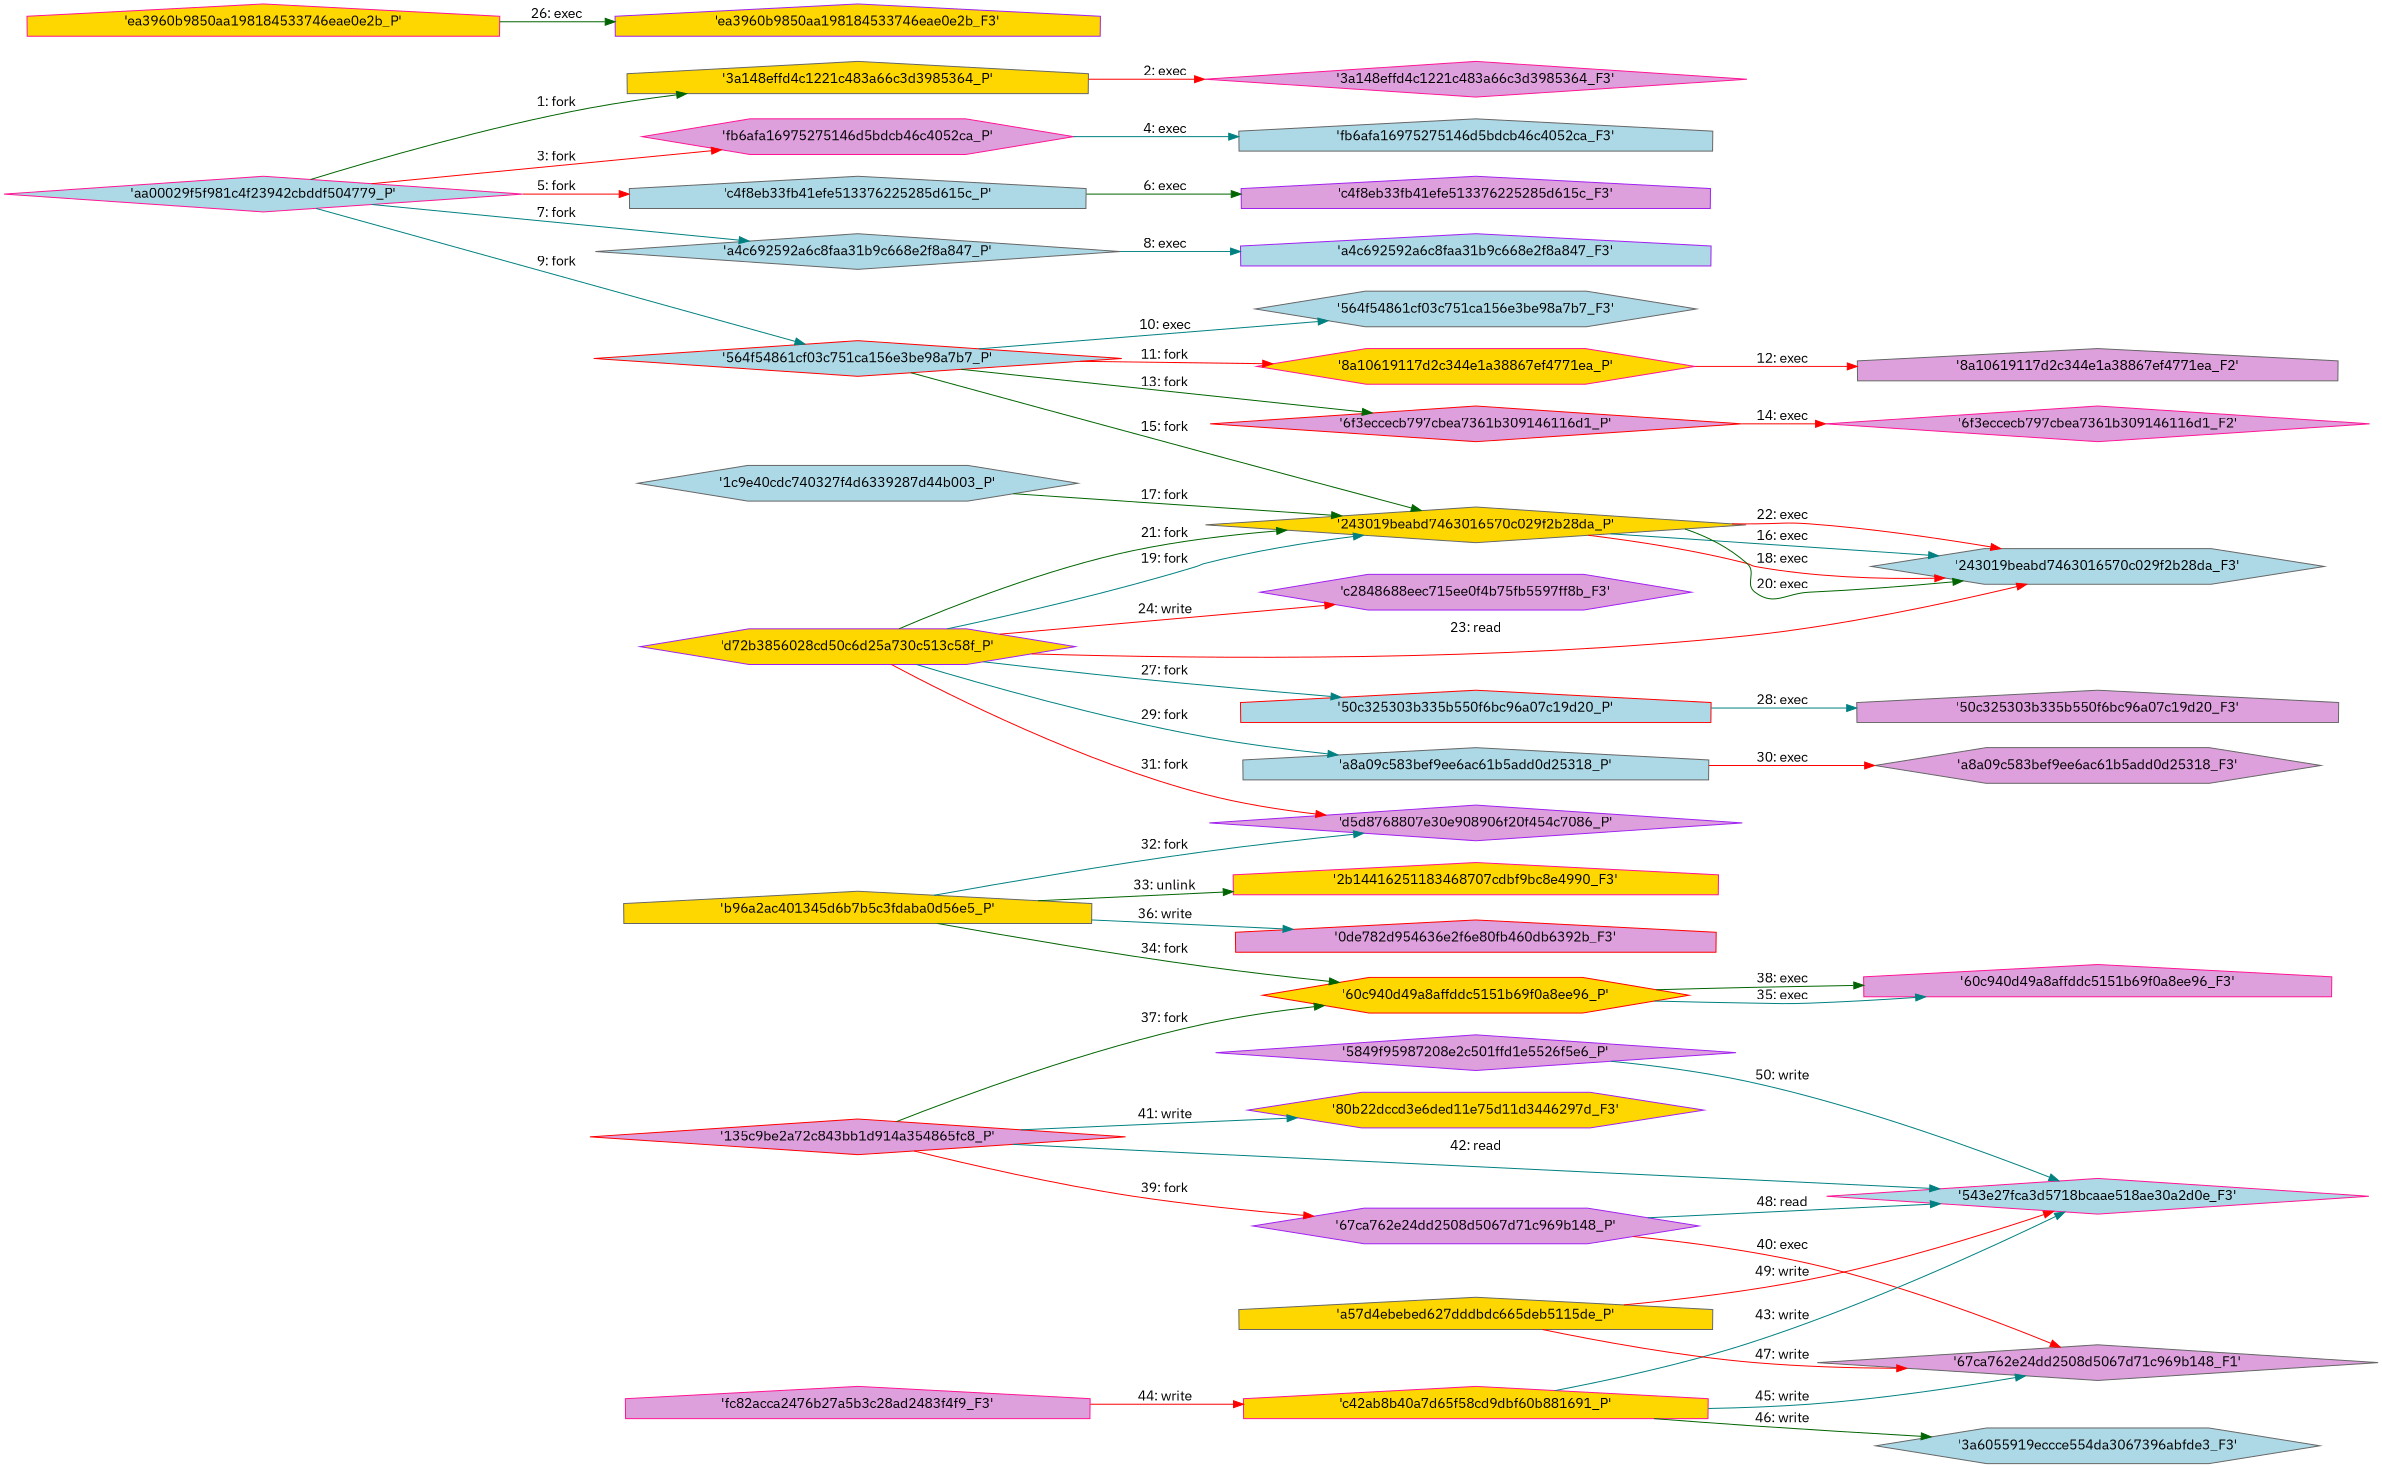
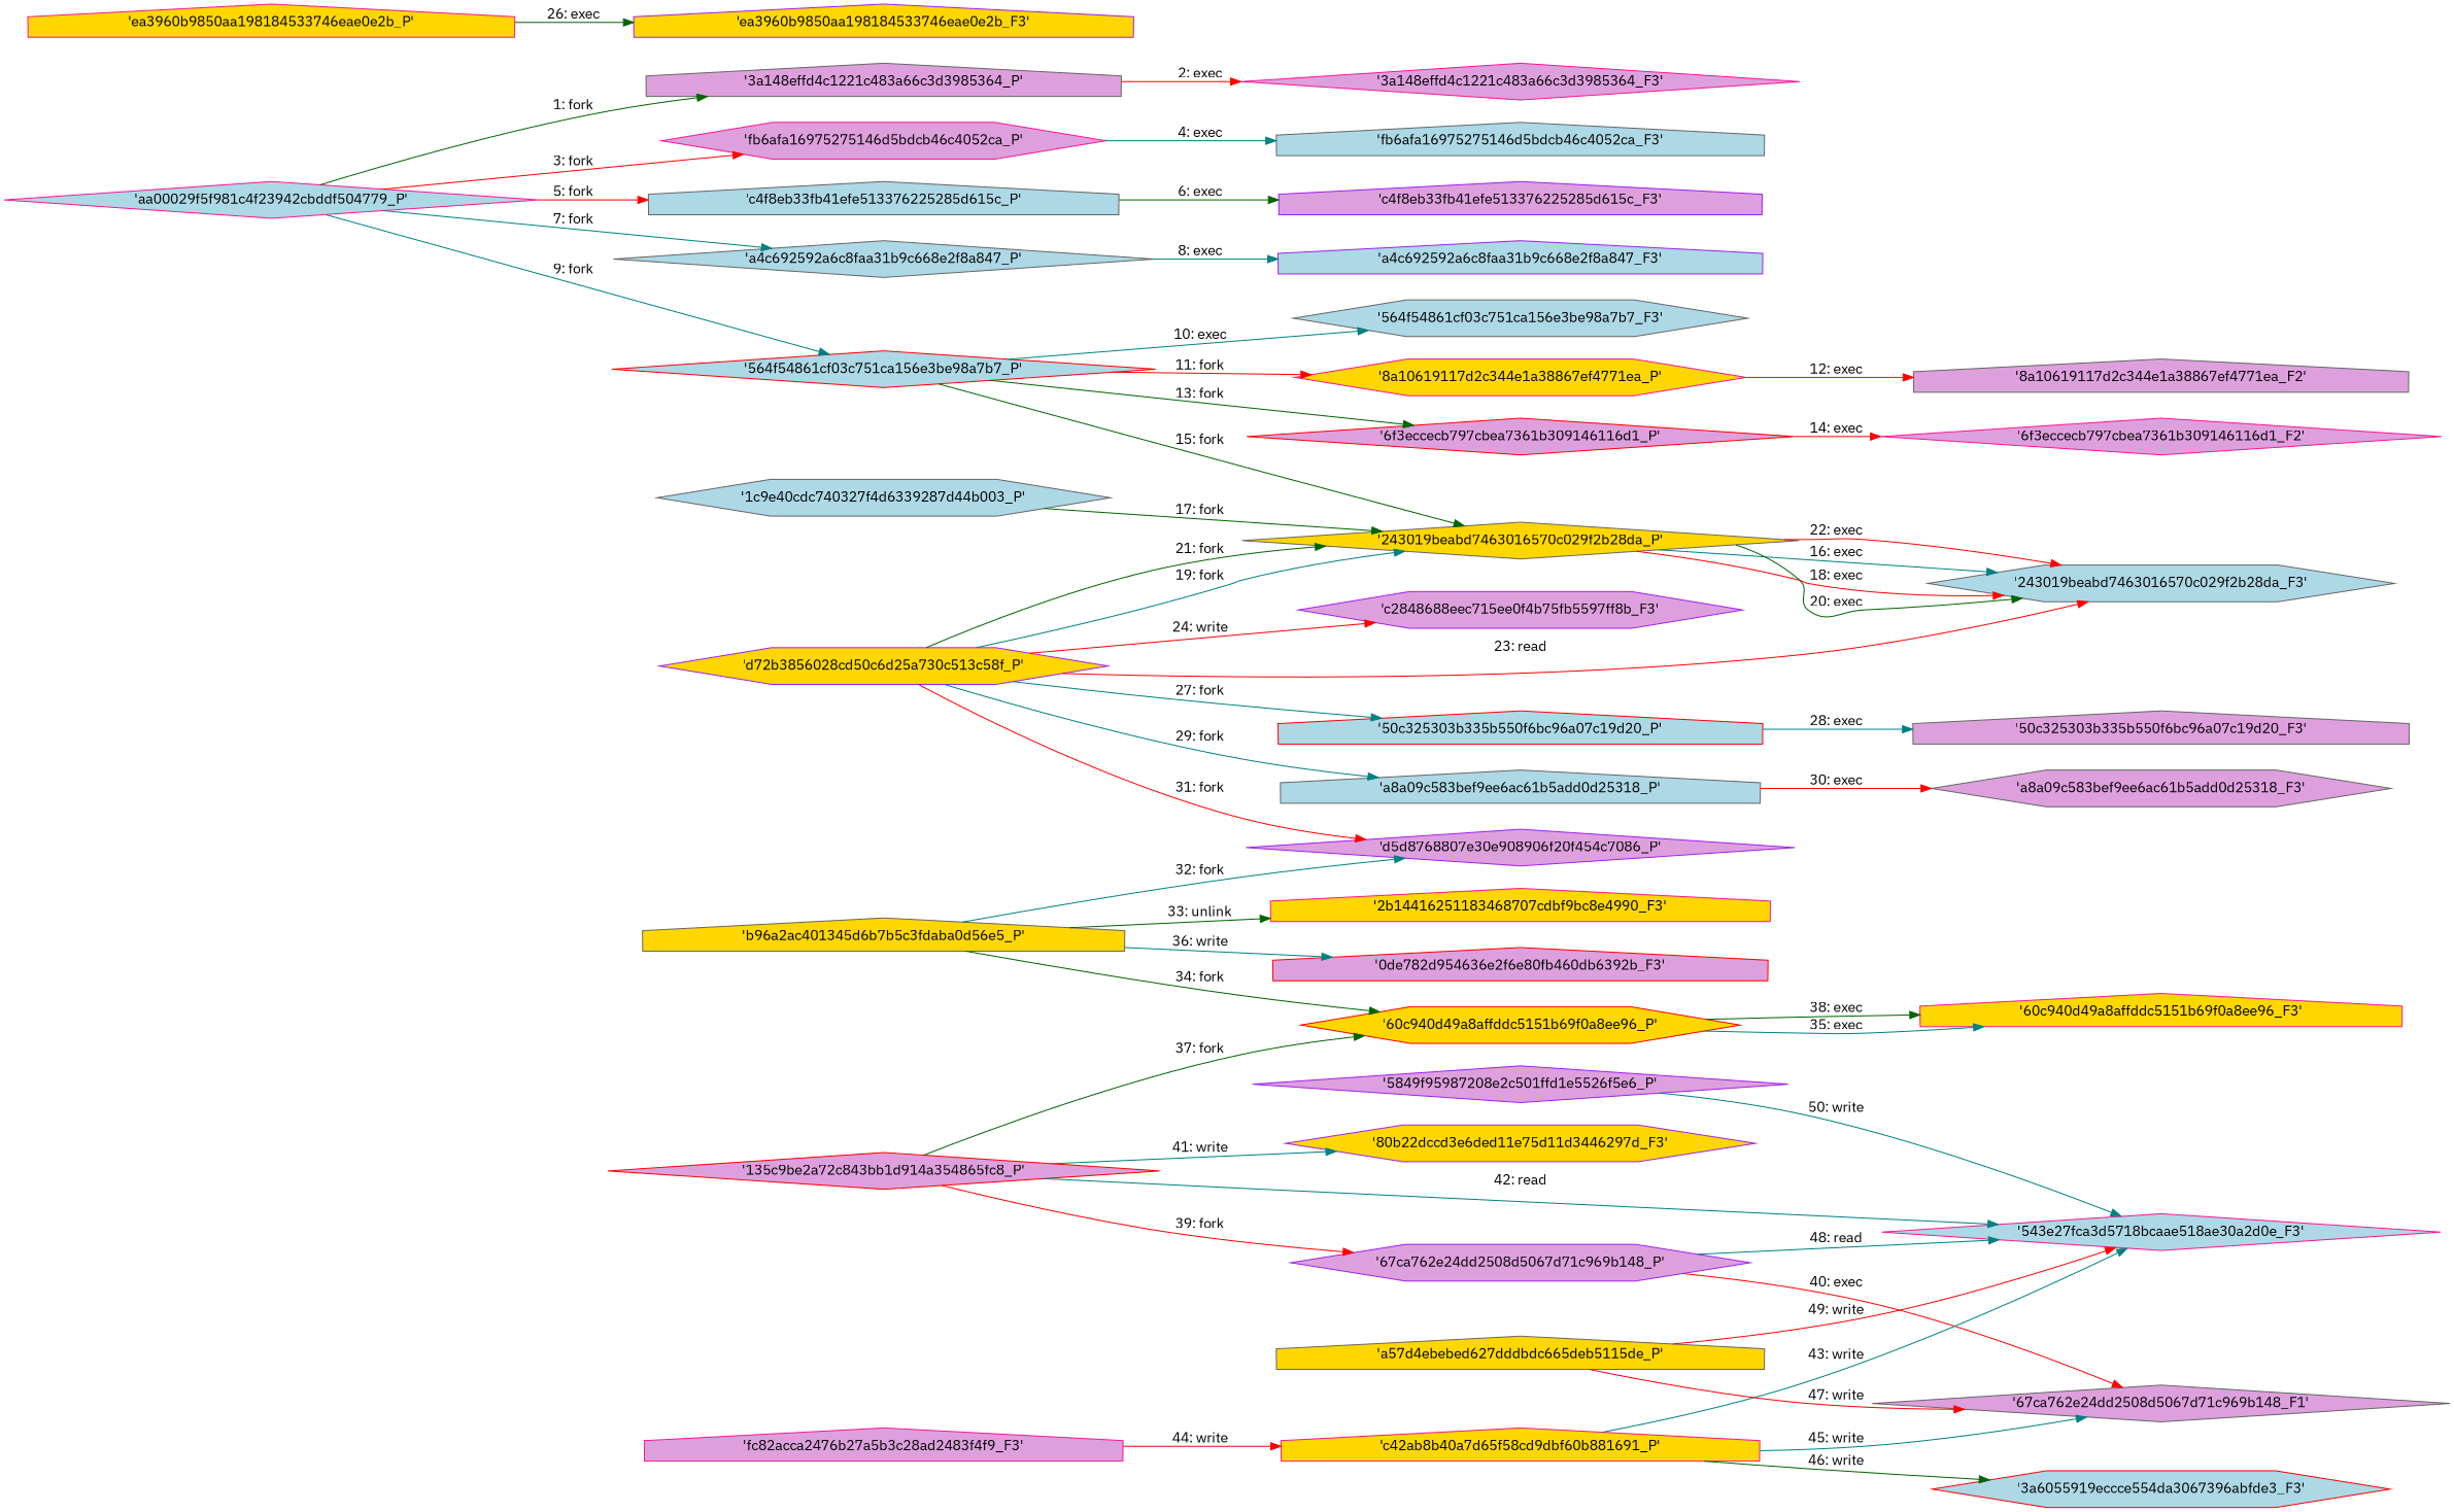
  digraph {
    engine=neato
    fixedsize=false
    fontname="IBM Plex Sans"
    fontsize=10
    nodesep=0.3
    rankdir=LR
    ranksep=0
    splines=true
    node [color=gray40 fillcolor=plum fontname="IBM Plex Sans" node_type=Process shape=house style=filled]
    edge [color=teal fontname="IBM Plex Sans"]
    "'aa00029f5f981c4f23942cbddf504779_P'" [color=deeppink fillcolor=lightblue shape=diamond]
-   "'3a148effd4c1221c483a66c3d3985364_P'" [fillcolor=gold]
+   "'3a148effd4c1221c483a66c3d3985364_P'"
    "'fb6afa16975275146d5bdcb46c4052ca_P'" [color=deeppink shape=hexagon]
    "'c4f8eb33fb41efe513376225285d615c_P'" [fillcolor=lightblue]
    "'a4c692592a6c8faa31b9c668e2f8a847_P'" [fillcolor=lightblue shape=diamond]
    "'564f54861cf03c751ca156e3be98a7b7_P'" [color=red fillcolor=lightblue shape=diamond]
    "'3a148effd4c1221c483a66c3d3985364_F3'" [color=deeppink node_type=File shape=diamond]
    "'fb6afa16975275146d5bdcb46c4052ca_F3'" [fillcolor=lightblue node_type=File]
    "'c4f8eb33fb41efe513376225285d615c_F3'" [color=purple node_type=File]
    "'a4c692592a6c8faa31b9c668e2f8a847_F3'" [color=purple fillcolor=lightblue node_type=File]
    "'564f54861cf03c751ca156e3be98a7b7_F3'" [fillcolor=lightblue node_type=File shape=hexagon]
    "'8a10619117d2c344e1a38867ef4771ea_P'" [color=deeppink fillcolor=gold shape=hexagon]
    "'6f3eccecb797cbea7361b309146116d1_P'" [color=red shape=diamond]
    "'243019beabd7463016570c029f2b28da_P'" [fillcolor=gold shape=diamond]
    "'8a10619117d2c344e1a38867ef4771ea_F2'" [node_type=File]
    "'6f3eccecb797cbea7361b309146116d1_F2'" [color=deeppink node_type=File shape=diamond]
    "'243019beabd7463016570c029f2b28da_F3'" [fillcolor=lightblue node_type=file shape=hexagon]
    "'1c9e40cdc740327f4d6339287d44b003_P'" [fillcolor=lightblue shape=hexagon]
    "'d72b3856028cd50c6d25a730c513c58f_P'" [color=purple fillcolor=gold shape=hexagon]
    "'c2848688eec715ee0f4b75fb5597ff8b_F3'" [color=purple node_type=file shape=hexagon]
    "'50c325303b335b550f6bc96a07c19d20_P'" [color=red fillcolor=lightblue]
    "'a8a09c583bef9ee6ac61b5add0d25318_P'" [fillcolor=lightblue]
    "'d5d8768807e30e908906f20f454c7086_P'" [color=purple shape=diamond]
    "'ea3960b9850aa198184533746eae0e2b_P'" [color=deeppink fillcolor=gold]
    "'ea3960b9850aa198184533746eae0e2b_F3'" [color=purple fillcolor=gold node_type=File]
    "'50c325303b335b550f6bc96a07c19d20_F3'" [node_type=File]
    "'a8a09c583bef9ee6ac61b5add0d25318_F3'" [node_type=File shape=hexagon]
    "'b96a2ac401345d6b7b5c3fdaba0d56e5_P'" [fillcolor=gold]
    "'2b14416251183468707cdbf9bc8e4990_F3'" [color=deeppink fillcolor=gold node_type=file]
    "'60c940d49a8affddc5151b69f0a8ee96_P'" [color=red fillcolor=gold shape=hexagon]
    "'0de782d954636e2f6e80fb460db6392b_F3'" [color=red node_type=file]
-   "'60c940d49a8affddc5151b69f0a8ee96_F3'" [color=deeppink node_type=File]
+   "'60c940d49a8affddc5151b69f0a8ee96_F3'" [color=deeppink fillcolor=gold node_type=File]
    "'135c9be2a72c843bb1d914a354865fc8_P'" [color=red shape=diamond]
    "'67ca762e24dd2508d5067d71c969b148_P'" [color=purple shape=hexagon]
    "'80b22dccd3e6ded11e75d11d3446297d_F3'" [color=purple fillcolor=gold node_type=file shape=hexagon]
    "'543e27fca3d5718bcaae518ae30a2d0e_F3'" [color=deeppink fillcolor=lightblue node_type=file shape=diamond]
    "'67ca762e24dd2508d5067d71c969b148_F1'" [node_type=file shape=diamond]
    "'c42ab8b40a7d65f58cd9dbf60b881691_P'" [color=deeppink fillcolor=gold]
-   "'3a6055919eccce554da3067396abfde3_F3'" [fillcolor=lightblue node_type=file shape=hexagon]
+   "'3a6055919eccce554da3067396abfde3_F3'" [color=red fillcolor=lightblue node_type=file shape=hexagon]
    "'fc82acca2476b27a5b3c28ad2483f4f9_F3'" [color=deeppink node_type=file]
    "'a57d4ebebed627dddbdc665deb5115de_P'" [fillcolor=gold]
    "'5849f95987208e2c501ffd1e5526f5e6_P'" [color=purple shape=diamond]
    "'aa00029f5f981c4f23942cbddf504779_P'" -> "'3a148effd4c1221c483a66c3d3985364_P'" [color=darkgreen label="1: fork"]
    "'aa00029f5f981c4f23942cbddf504779_P'" -> "'fb6afa16975275146d5bdcb46c4052ca_P'" [color=red label="3: fork"]
    "'aa00029f5f981c4f23942cbddf504779_P'" -> "'c4f8eb33fb41efe513376225285d615c_P'" [color=red label="5: fork"]
    "'aa00029f5f981c4f23942cbddf504779_P'" -> "'a4c692592a6c8faa31b9c668e2f8a847_P'" [label="7: fork"]
    "'aa00029f5f981c4f23942cbddf504779_P'" -> "'564f54861cf03c751ca156e3be98a7b7_P'" [label="9: fork"]
    "'3a148effd4c1221c483a66c3d3985364_P'" -> "'3a148effd4c1221c483a66c3d3985364_F3'" [color=red label="2: exec"]
    "'fb6afa16975275146d5bdcb46c4052ca_P'" -> "'fb6afa16975275146d5bdcb46c4052ca_F3'" [label="4: exec"]
    "'c4f8eb33fb41efe513376225285d615c_P'" -> "'c4f8eb33fb41efe513376225285d615c_F3'" [color=darkgreen label="6: exec"]
    "'a4c692592a6c8faa31b9c668e2f8a847_P'" -> "'a4c692592a6c8faa31b9c668e2f8a847_F3'" [label="8: exec"]
    "'564f54861cf03c751ca156e3be98a7b7_P'" -> "'564f54861cf03c751ca156e3be98a7b7_F3'" [label="10: exec"]
    "'564f54861cf03c751ca156e3be98a7b7_P'" -> "'8a10619117d2c344e1a38867ef4771ea_P'" [color=red label="11: fork"]
    "'564f54861cf03c751ca156e3be98a7b7_P'" -> "'6f3eccecb797cbea7361b309146116d1_P'" [color=darkgreen label="13: fork"]
    "'564f54861cf03c751ca156e3be98a7b7_P'" -> "'243019beabd7463016570c029f2b28da_P'" [color=darkgreen label="15: fork"]
    "'8a10619117d2c344e1a38867ef4771ea_P'" -> "'8a10619117d2c344e1a38867ef4771ea_F2'" [color=red label="12: exec"]
    "'6f3eccecb797cbea7361b309146116d1_P'" -> "'6f3eccecb797cbea7361b309146116d1_F2'" [color=red label="14: exec"]
    "'243019beabd7463016570c029f2b28da_P'" -> "'243019beabd7463016570c029f2b28da_F3'" [label="16: exec"]
    "'243019beabd7463016570c029f2b28da_P'" -> "'243019beabd7463016570c029f2b28da_F3'" [color=red label="18: exec"]
    "'243019beabd7463016570c029f2b28da_P'" -> "'243019beabd7463016570c029f2b28da_F3'" [color=darkgreen label="20: exec"]
    "'243019beabd7463016570c029f2b28da_P'" -> "'243019beabd7463016570c029f2b28da_F3'" [color=red label="22: exec"]
    "'1c9e40cdc740327f4d6339287d44b003_P'" -> "'243019beabd7463016570c029f2b28da_P'" [color=darkgreen label="17: fork"]
    "'d72b3856028cd50c6d25a730c513c58f_P'" -> "'243019beabd7463016570c029f2b28da_P'" [label="19: fork"]
    "'d72b3856028cd50c6d25a730c513c58f_P'" -> "'243019beabd7463016570c029f2b28da_P'" [color=darkgreen label="21: fork"]
    "'d72b3856028cd50c6d25a730c513c58f_P'" -> "'243019beabd7463016570c029f2b28da_F3'" [color=red label="23: read"]
    "'d72b3856028cd50c6d25a730c513c58f_P'" -> "'c2848688eec715ee0f4b75fb5597ff8b_F3'" [color=red label="24: write"]
    "'d72b3856028cd50c6d25a730c513c58f_P'" -> "'50c325303b335b550f6bc96a07c19d20_P'" [label="27: fork"]
    "'d72b3856028cd50c6d25a730c513c58f_P'" -> "'a8a09c583bef9ee6ac61b5add0d25318_P'" [label="29: fork"]
    "'d72b3856028cd50c6d25a730c513c58f_P'" -> "'d5d8768807e30e908906f20f454c7086_P'" [color=red label="31: fork"]
    "'50c325303b335b550f6bc96a07c19d20_P'" -> "'50c325303b335b550f6bc96a07c19d20_F3'" [label="28: exec"]
    "'a8a09c583bef9ee6ac61b5add0d25318_P'" -> "'a8a09c583bef9ee6ac61b5add0d25318_F3'" [color=red label="30: exec"]
    "'ea3960b9850aa198184533746eae0e2b_P'" -> "'ea3960b9850aa198184533746eae0e2b_F3'" [color=darkgreen label="26: exec"]
    "'b96a2ac401345d6b7b5c3fdaba0d56e5_P'" -> "'d5d8768807e30e908906f20f454c7086_P'" [label="32: fork"]
    "'b96a2ac401345d6b7b5c3fdaba0d56e5_P'" -> "'2b14416251183468707cdbf9bc8e4990_F3'" [color=darkgreen label="33: unlink"]
    "'b96a2ac401345d6b7b5c3fdaba0d56e5_P'" -> "'60c940d49a8affddc5151b69f0a8ee96_P'" [color=darkgreen label="34: fork"]
    "'b96a2ac401345d6b7b5c3fdaba0d56e5_P'" -> "'0de782d954636e2f6e80fb460db6392b_F3'" [label="36: write"]
    "'60c940d49a8affddc5151b69f0a8ee96_P'" -> "'60c940d49a8affddc5151b69f0a8ee96_F3'" [label="35: exec"]
    "'60c940d49a8affddc5151b69f0a8ee96_P'" -> "'60c940d49a8affddc5151b69f0a8ee96_F3'" [color=darkgreen label="38: exec"]
    "'135c9be2a72c843bb1d914a354865fc8_P'" -> "'60c940d49a8affddc5151b69f0a8ee96_P'" [color=darkgreen label="37: fork"]
    "'135c9be2a72c843bb1d914a354865fc8_P'" -> "'67ca762e24dd2508d5067d71c969b148_P'" [color=red label="39: fork"]
    "'135c9be2a72c843bb1d914a354865fc8_P'" -> "'80b22dccd3e6ded11e75d11d3446297d_F3'" [label="41: write"]
    "'135c9be2a72c843bb1d914a354865fc8_P'" -> "'543e27fca3d5718bcaae518ae30a2d0e_F3'" [label="42: read"]
    "'67ca762e24dd2508d5067d71c969b148_P'" -> "'543e27fca3d5718bcaae518ae30a2d0e_F3'" [label="48: read"]
    "'67ca762e24dd2508d5067d71c969b148_P'" -> "'67ca762e24dd2508d5067d71c969b148_F1'" [color=red label="40: exec"]
    "'c42ab8b40a7d65f58cd9dbf60b881691_P'" -> "'543e27fca3d5718bcaae518ae30a2d0e_F3'" [label="43: write"]
    "'c42ab8b40a7d65f58cd9dbf60b881691_P'" -> "'67ca762e24dd2508d5067d71c969b148_F1'" [label="45: write"]
    "'c42ab8b40a7d65f58cd9dbf60b881691_P'" -> "'3a6055919eccce554da3067396abfde3_F3'" [color=darkgreen label="46: write"]
    "'fc82acca2476b27a5b3c28ad2483f4f9_F3'" -> "'c42ab8b40a7d65f58cd9dbf60b881691_P'" [color=red label="44: write"]
    "'a57d4ebebed627dddbdc665deb5115de_P'" -> "'543e27fca3d5718bcaae518ae30a2d0e_F3'" [color=red label="49: write"]
    "'a57d4ebebed627dddbdc665deb5115de_P'" -> "'67ca762e24dd2508d5067d71c969b148_F1'" [color=red label="47: write"]
    "'5849f95987208e2c501ffd1e5526f5e6_P'" -> "'543e27fca3d5718bcaae518ae30a2d0e_F3'" [label="50: write"]
  }
